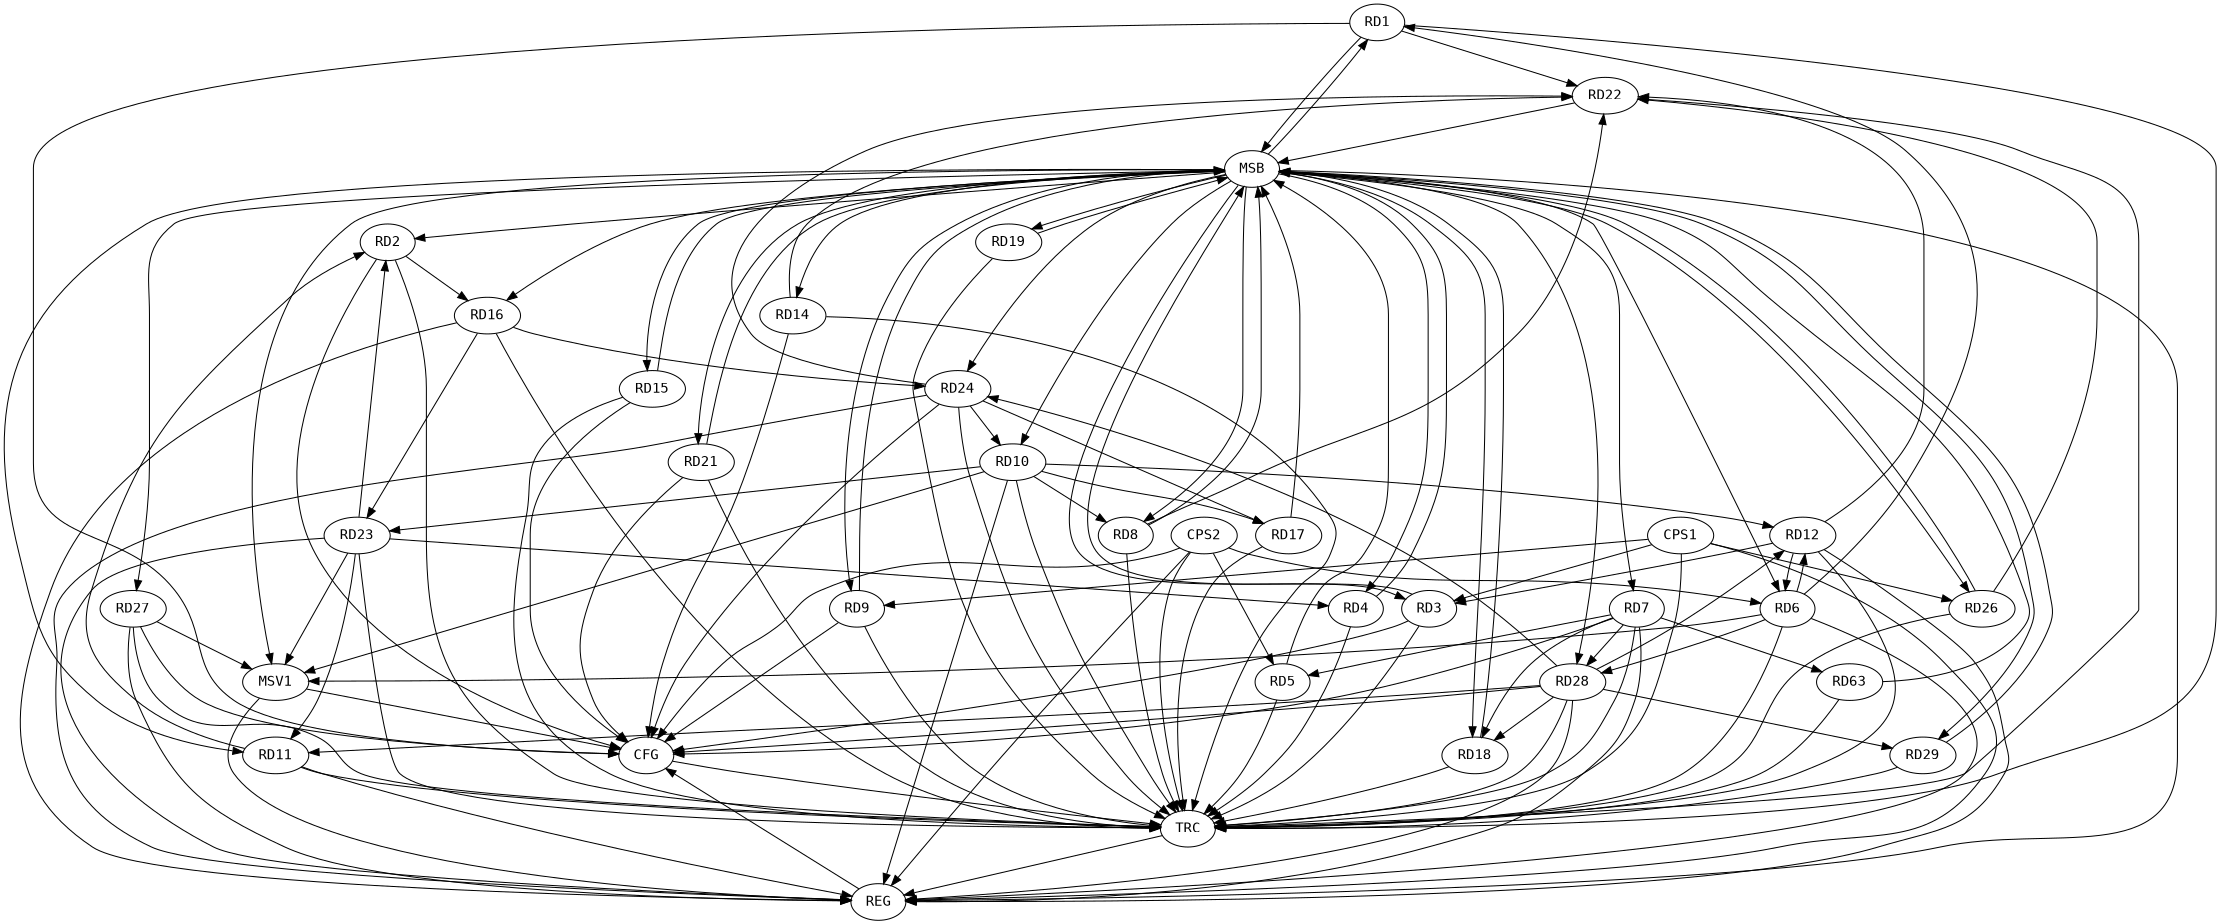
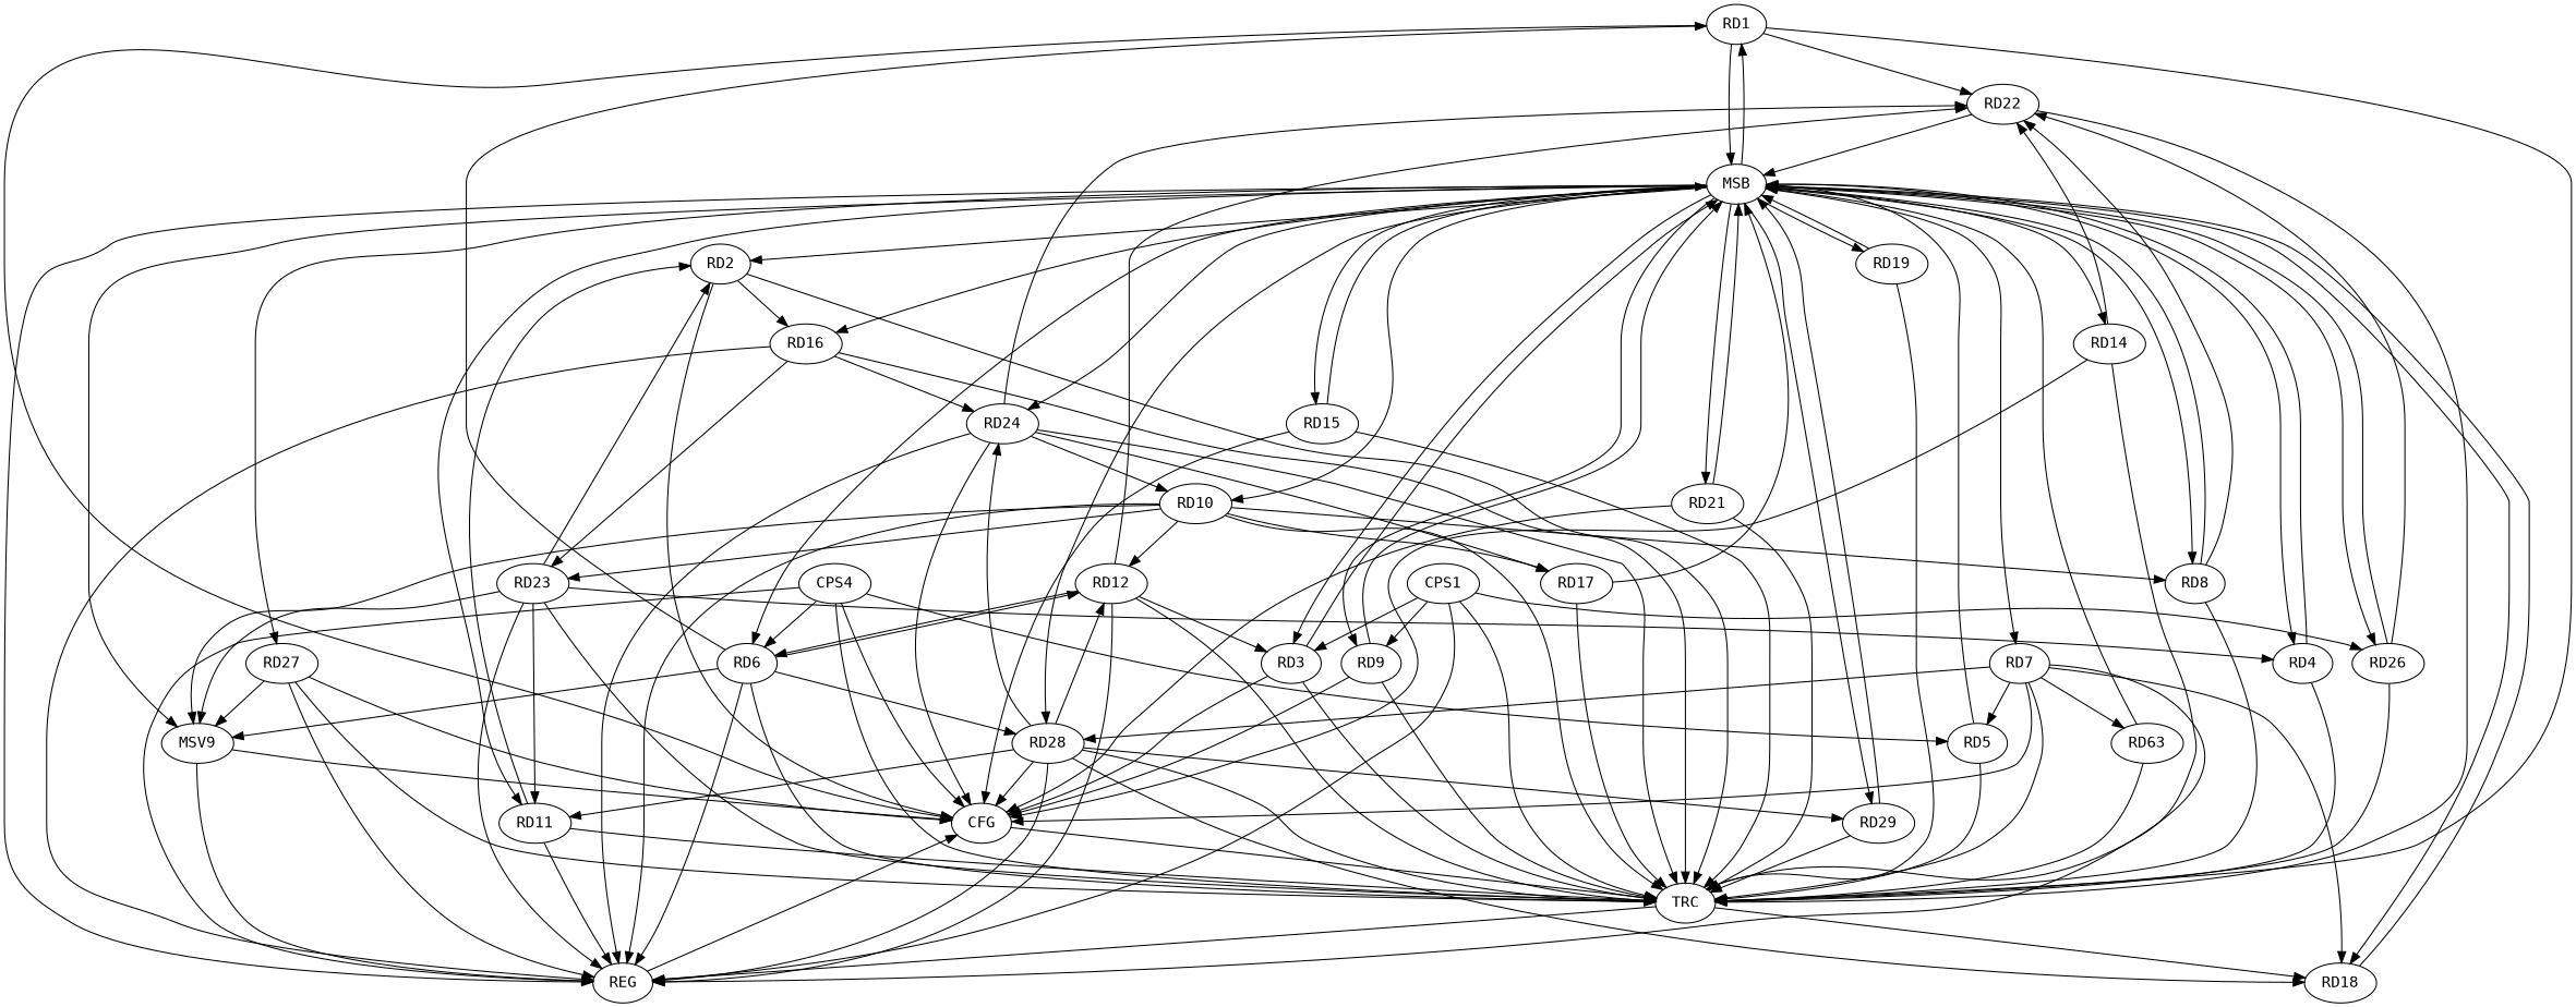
  strict digraph {
    fontname="DejaVu Sans Mono"
    node [fontname="DejaVu Sans Mono"]
    edge [fontname="DejaVu Sans Mono"]
    n1 [label=RD1]
    n2 [label=RD22]
    n3 [label=MSB]
    n4 [label=CFG]
    n5 [label=TRC]
    n6 [label=RD2]
    n7 [label=RD3]
    n8 [label=RD4]
    n9 [label=RD6]
    n10 [label=RD28]
    n11 [label=REG]
-   n12 [label=MSV1]
+   n12 [label=MSV9]
    n13 [label=RD7]
    n14 [label=RD18]
    n15 [label=RD8]
    n16 [label=RD9]
    n17 [label=RD10]
    n18 [label=RD11]
    n19 [label=RD14]
    n20 [label=RD15]
    n21 [label=RD16]
    n22 [label=RD24]
    n23 [label=RD19]
    n24 [label=RD21]
    n25 [label=RD29]
    n26 [label=RD26]
    n27 [label=RD27]
    n28 [label=RD5]
    n29 [label=RD12]
    n30 [label=RD63]
    n31 [label=RD17]
    n32 [label=RD23]
    n33 [label=CPS1]
-   n34 [label=CPS2]
+   n34 [label=CPS4]
    n1 -> n2
    n1 -> n3
    n1 -> n4
    n1 -> n5
    n2 -> n3
    n2 -> n5
    n3 -> n1
    n3 -> n6
    n3 -> n7
    n3 -> n8
    n3 -> n9
    n3 -> n10
    n3 -> n11
    n3 -> n12
    n3 -> n13
    n3 -> n14
    n3 -> n15
    n3 -> n16
    n3 -> n17
    n3 -> n18
    n3 -> n19
    n3 -> n20
    n3 -> n21
    n3 -> n22
    n3 -> n23
    n3 -> n24
    n3 -> n25
    n3 -> n26
    n3 -> n27
    n4 -> n5
    n5 -> n11
    n6 -> n4
    n6 -> n5
    n6 -> n21
    n7 -> n3
    n7 -> n4
    n7 -> n5
    n8 -> n3
    n8 -> n5
    n9 -> n1
    n9 -> n5
    n9 -> n10
    n9 -> n11
    n9 -> n12
    n9 -> n29
    n10 -> n4
    n10 -> n5
    n10 -> n11
    n10 -> n14
    n10 -> n18
    n10 -> n22
    n10 -> n25
    n10 -> n29
    n11 -> n4
    n12 -> n4
    n12 -> n11
    n13 -> n4
    n13 -> n5
    n13 -> n10
    n13 -> n11
    n13 -> n14
    n13 -> n28
    n13 -> n30
    n14 -> n3
-   n14 -> n5
+   n5 -> n14
    n15 -> n2
    n15 -> n3
    n15 -> n5
    n16 -> n3
    n16 -> n4
    n16 -> n5
    n17 -> n5
    n17 -> n11
    n17 -> n12
    n17 -> n15
    n17 -> n29
    n17 -> n31
    n17 -> n32
    n18 -> n5
    n18 -> n6
    n18 -> n11
    n19 -> n2
    n19 -> n4
    n19 -> n5
    n20 -> n3
    n20 -> n4
    n20 -> n5
    n21 -> n5
    n21 -> n11
    n21 -> n22
    n21 -> n32
    n22 -> n2
    n22 -> n4
    n22 -> n5
    n22 -> n11
    n22 -> n17
    n22 -> n31
    n23 -> n3
    n23 -> n5
    n24 -> n3
    n24 -> n4
    n24 -> n5
    n25 -> n3
    n25 -> n5
    n26 -> n2
    n26 -> n3
    n26 -> n5
    n27 -> n4
    n27 -> n5
    n27 -> n11
    n27 -> n12
    n28 -> n3
    n28 -> n5
    n29 -> n2
    n29 -> n5
    n29 -> n7
    n29 -> n9
    n29 -> n11
    n30 -> n3
    n30 -> n5
    n31 -> n3
    n31 -> n5
    n32 -> n5
    n32 -> n6
    n32 -> n8
    n32 -> n11
    n32 -> n12
    n32 -> n18
    n33 -> n5
    n33 -> n7
    n33 -> n11
    n33 -> n16
    n33 -> n26
    n34 -> n4
    n34 -> n5
    n34 -> n9
    n34 -> n11
    n34 -> n28
  }
